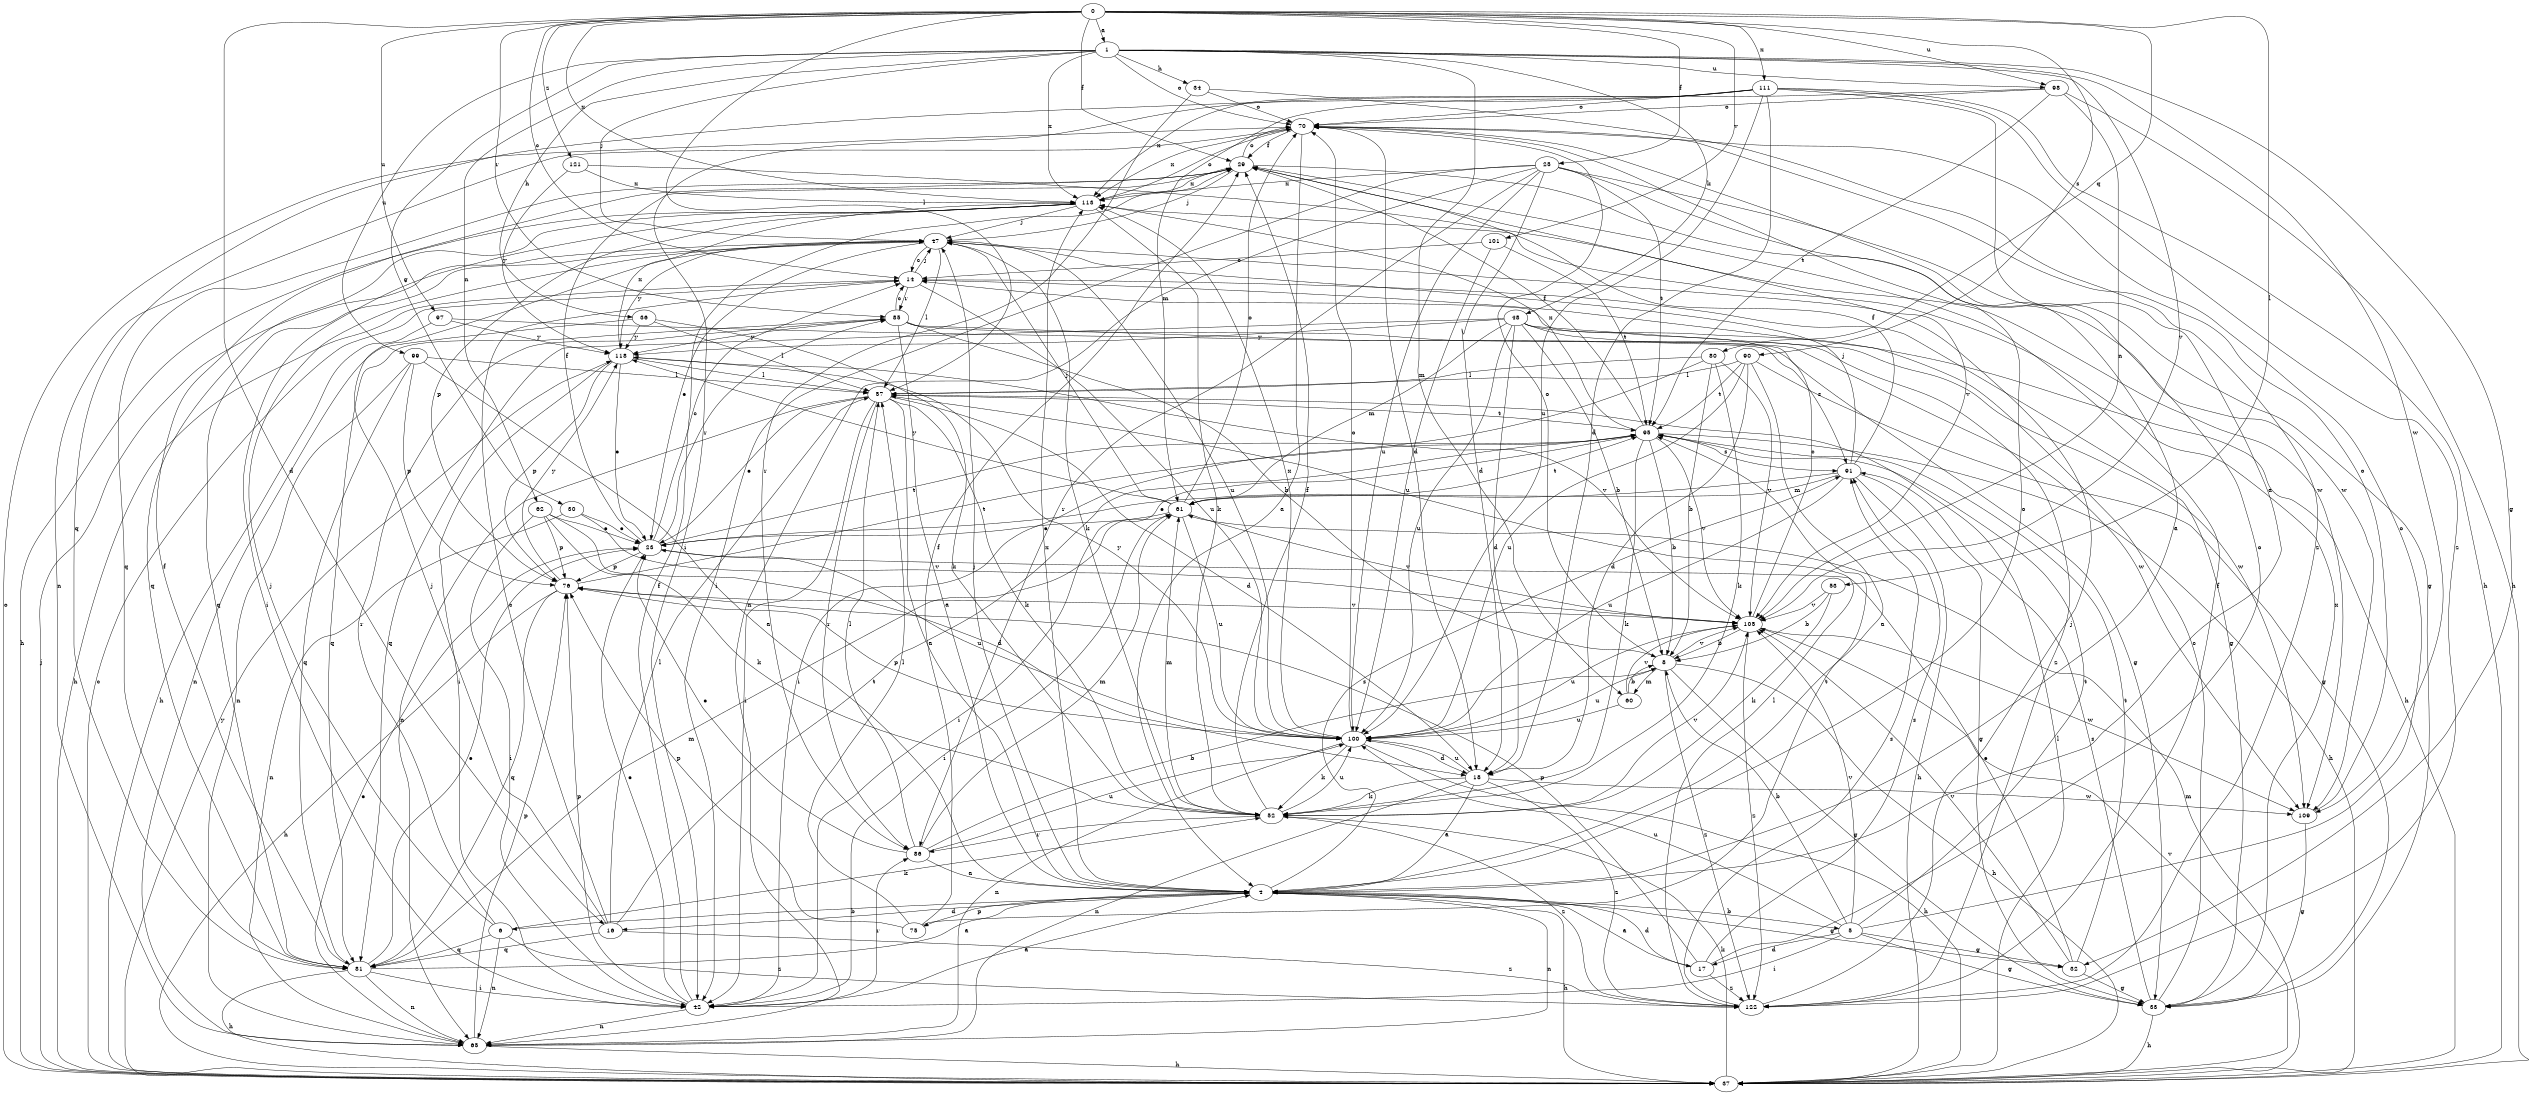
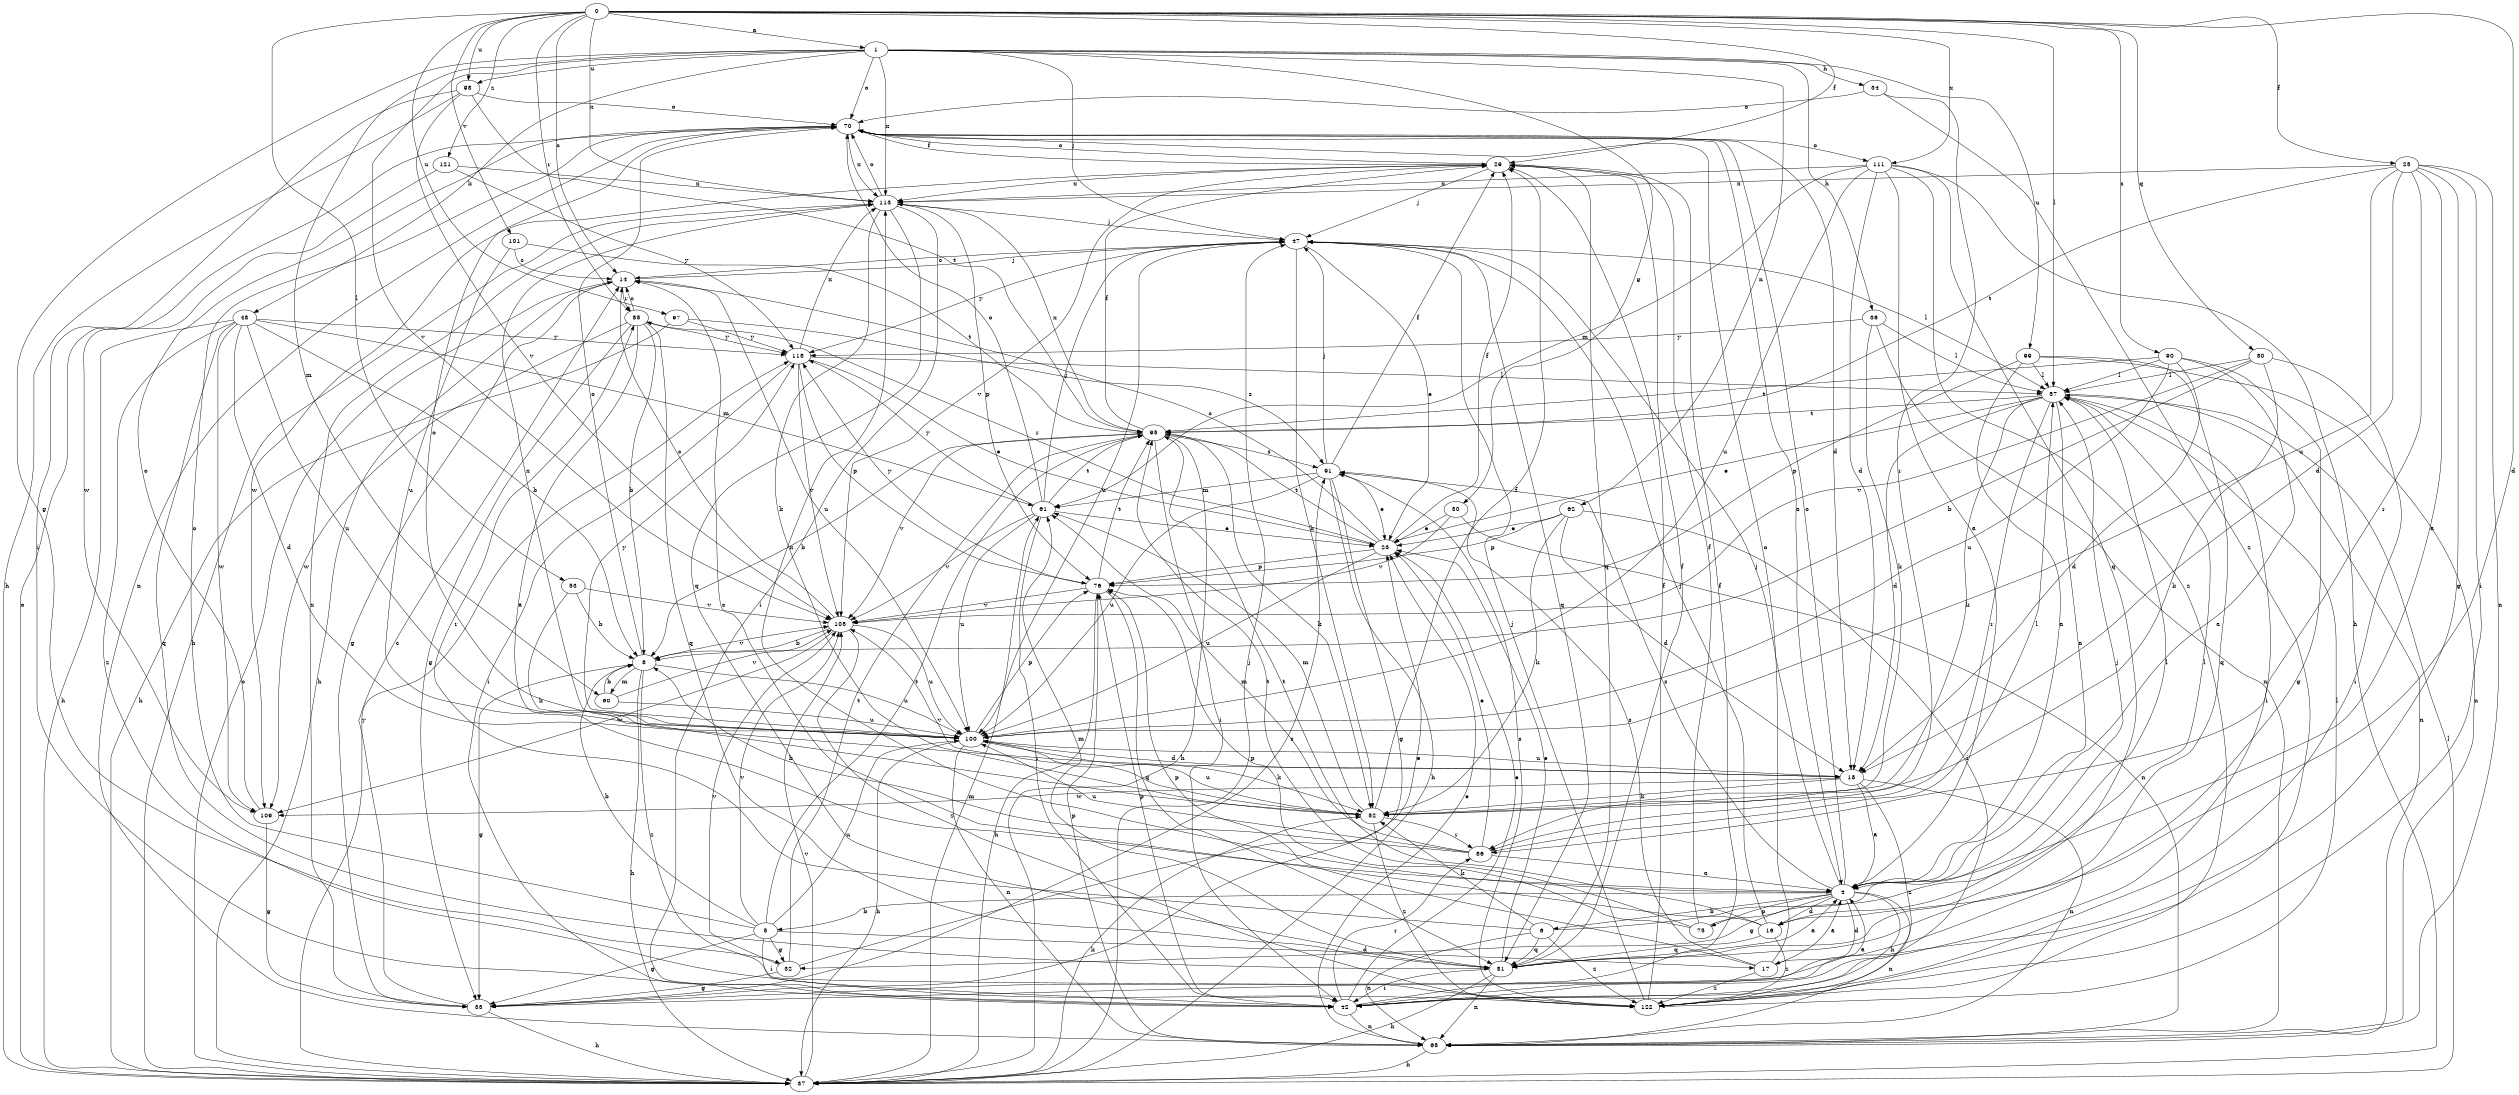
  strict digraph {
    0
    1
    14
    16
    25
    29
    53
    57
    80
    85
    90
    97
    98
    101
    111
    113
    121
    30
    32
    34
    36
    47
    48
    60
    62
    70
    99
    105
    109
    37
    33
    100
    95
    81
    122
    4
    65
    42
    18
    86
    8
    52
    23
    118
    91
    61
    76
    5
    6
    17
    75
    0 -> 1 [label=a]
    0 -> 14 [label=c]
    0 -> 16 [label=d]
    0 -> 25 [label=f]
    0 -> 29 [label=f]
    0 -> 53 [label=l]
    0 -> 57 [label=l]
    0 -> 80 [label=q]
    0 -> 85 [label=r]
    0 -> 90 [label=s]
    0 -> 97 [label=u]
    0 -> 98 [label=u]
    0 -> 101 [label=v]
    0 -> 111 [label=x]
    0 -> 113 [label=x]
    0 -> 121 [label=z]
    1 -> 98 [label=u]
    1 -> 113 [label=x]
    1 -> 30 [label=g]
    1 -> 32 [label=g]
    1 -> 34 [label=h]
    1 -> 36 [label=h]
    1 -> 47 [label=j]
    1 -> 48 [label=k]
    1 -> 60 [label=m]
    1 -> 62 [label=n]
    1 -> 70 [label=o]
    1 -> 99 [label=u]
    1 -> 105 [label=v]
-   1 -> 109 [label=w]
    14 -> 85 [label=r]
    14 -> 47 [label=j]
    14 -> 37 [label=h]
    14 -> 33 [label=g]
    14 -> 100 [label=u]
    16 -> 14 [label=c]
    16 -> 57 [label=l]
    16 -> 47 [label=j]
    16 -> 95 [label=t]
    16 -> 81 [label=q]
    16 -> 122 [label=z]
    25 -> 113 [label=x]
    25 -> 33 [label=g]
    25 -> 100 [label=u]
    25 -> 95 [label=t]
    25 -> 4 [label=a]
    25 -> 65 [label=n]
    25 -> 42 [label=i]
    25 -> 18 [label=d]
    25 -> 86 [label=r]
    29 -> 113 [label=x]
    29 -> 47 [label=j]
    29 -> 70 [label=o]
    29 -> 105 [label=v]
    29 -> 109 [label=w]
    29 -> 81 [label=q]
    53 -> 105 [label=v]
    53 -> 8 [label=b]
    53 -> 52 [label=k]
    57 -> 95 [label=t]
    57 -> 4 [label=a]
    57 -> 65 [label=n]
    57 -> 42 [label=i]
    57 -> 18 [label=d]
    57 -> 86 [label=r]
    57 -> 52 [label=k]
    57 -> 23 [label=e]
    80 -> 57 [label=l]
    80 -> 105 [label=v]
    80 -> 42 [label=i]
    80 -> 8 [label=b]
    80 -> 52 [label=k]
    85 -> 14 [label=c]
    85 -> 109 [label=w]
    85 -> 33 [label=g]
    85 -> 81 [label=q]
    85 -> 4 [label=a]
    85 -> 8 [label=b]
    85 -> 118 [label=y]
    90 -> 57 [label=l]
    90 -> 33 [label=g]
    90 -> 100 [label=u]
    90 -> 95 [label=t]
    90 -> 4 [label=a]
    90 -> 18 [label=d]
    97 -> 37 [label=h]
    97 -> 118 [label=y]
    97 -> 91 [label=s]
    98 -> 70 [label=o]
-   98 -> 105 [label=n]
+   98 -> 105 [label=v]
    98 -> 37 [label=h]
    98 -> 95 [label=t]
    98 -> 42 [label=i]
    101 -> 14 [label=c]
    101 -> 100 [label=u]
    101 -> 95 [label=t]
    111 -> 113 [label=x]
-   111 -> 70 [label=o]
+   70 -> 111 [label=o]
    111 -> 37 [label=h]
    111 -> 100 [label=u]
    111 -> 81 [label=q]
    111 -> 122 [label=z]
    111 -> 4 [label=a]
    111 -> 18 [label=d]
    111 -> 61 [label=m]
    113 -> 47 [label=j]
    113 -> 70 [label=o]
    113 -> 37 [label=h]
    113 -> 81 [label=q]
    113 -> 42 [label=i]
    113 -> 52 [label=k]
    113 -> 76 [label=p]
    121 -> 113 [label=x]
    121 -> 109 [label=w]
    121 -> 118 [label=y]
    30 -> 105 [label=v]
    30 -> 65 [label=n]
    30 -> 23 [label=e]
    32 -> 105 [label=v]
    32 -> 33 [label=g]
    32 -> 95 [label=t]
    32 -> 23 [label=e]
    34 -> 70 [label=o]
    34 -> 122 [label=z]
    34 -> 86 [label=r]
    36 -> 57 [label=l]
    36 -> 65 [label=n]
    36 -> 52 [label=k]
    36 -> 118 [label=y]
    47 -> 14 [label=c]
    47 -> 57 [label=l]
    47 -> 100 [label=u]
    47 -> 81 [label=q]
    47 -> 52 [label=k]
    47 -> 23 [label=e]
    47 -> 118 [label=y]
    48 -> 109 [label=w]
    48 -> 37 [label=h]
    48 -> 100 [label=u]
    48 -> 81 [label=q]
    48 -> 122 [label=z]
    48 -> 18 [label=d]
    48 -> 8 [label=b]
    48 -> 118 [label=y]
    48 -> 61 [label=m]
    60 -> 105 [label=v]
    60 -> 100 [label=u]
    60 -> 8 [label=b]
    62 -> 42 [label=i]
    62 -> 18 [label=d]
    62 -> 52 [label=k]
    62 -> 23 [label=e]
    62 -> 76 [label=p]
    70 -> 29 [label=f]
    70 -> 113 [label=x]
    70 -> 4 [label=a]
    70 -> 65 [label=n]
    70 -> 18 [label=d]
    99 -> 57 [label=l]
    99 -> 81 [label=q]
    99 -> 4 [label=a]
    99 -> 65 [label=n]
    99 -> 76 [label=p]
    105 -> 14 [label=c]
    105 -> 109 [label=w]
    105 -> 100 [label=u]
    105 -> 122 [label=z]
    105 -> 8 [label=b]
    109 -> 70 [label=o]
    109 -> 33 [label=g]
    37 -> 14 [label=c]
    37 -> 57 [label=l]
    37 -> 47 [label=j]
    37 -> 70 [label=o]
    37 -> 105 [label=v]
    37 -> 52 [label=k]
    37 -> 118 [label=y]
    37 -> 61 [label=m]
    33 -> 14 [label=c]
    33 -> 113 [label=x]
    33 -> 37 [label=h]
    33 -> 91 [label=s]
    100 -> 113 [label=x]
    100 -> 70 [label=o]
    100 -> 37 [label=h]
    100 -> 65 [label=n]
    100 -> 18 [label=d]
    100 -> 52 [label=k]
    100 -> 118 [label=y]
    100 -> 76 [label=p]
    95 -> 29 [label=f]
    95 -> 113 [label=x]
    95 -> 105 [label=v]
    95 -> 37 [label=h]
    95 -> 42 [label=i]
    95 -> 8 [label=b]
    95 -> 52 [label=k]
    95 -> 91 [label=s]
    81 -> 29 [label=f]
    81 -> 37 [label=h]
    81 -> 4 [label=a]
    81 -> 65 [label=n]
    81 -> 42 [label=i]
    81 -> 23 [label=e]
    81 -> 61 [label=m]
    122 -> 29 [label=f]
    122 -> 57 [label=l]
    122 -> 47 [label=j]
    122 -> 91 [label=s]
    4 -> 16 [label=d]
    4 -> 113 [label=x]
    4 -> 32 [label=g]
    4 -> 47 [label=j]
    4 -> 70 [label=o]
-   4 -> 37 [label=h]
+   4 -> 122 [label=h]
    4 -> 65 [label=n]
    4 -> 91 [label=s]
    4 -> 5 [label=b]
    4 -> 6 [label=b]
    4 -> 17 [label=d]
    4 -> 75 [label=p]
    65 -> 37 [label=h]
    65 -> 23 [label=e]
    65 -> 76 [label=p]
    42 -> 29 [label=f]
    42 -> 4 [label=a]
    42 -> 65 [label=n]
    42 -> 86 [label=r]
    42 -> 23 [label=e]
    42 -> 76 [label=p]
    18 -> 109 [label=w]
    18 -> 100 [label=u]
    18 -> 122 [label=z]
    18 -> 4 [label=a]
    18 -> 65 [label=n]
    18 -> 52 [label=k]
    86 -> 57 [label=l]
    86 -> 100 [label=u]
    86 -> 4 [label=a]
    86 -> 8 [label=b]
    86 -> 23 [label=e]
    86 -> 61 [label=m]
    8 -> 60 [label=m]
    8 -> 70 [label=o]
    8 -> 105 [label=v]
    8 -> 37 [label=h]
    8 -> 33 [label=g]
    8 -> 100 [label=u]
    8 -> 122 [label=z]
    52 -> 29 [label=f]
    52 -> 105 [label=v]
    52 -> 100 [label=u]
    52 -> 122 [label=z]
    52 -> 86 [label=r]
    52 -> 61 [label=m]
    23 -> 14 [label=c]
    23 -> 29 [label=f]
    23 -> 85 [label=r]
    23 -> 100 [label=u]
    23 -> 95 [label=t]
    23 -> 76 [label=p]
    118 -> 57 [label=l]
    118 -> 113 [label=x]
    118 -> 105 [label=v]
    118 -> 42 [label=i]
    118 -> 23 [label=e]
    118 -> 76 [label=p]
    91 -> 29 [label=f]
    91 -> 47 [label=j]
    91 -> 37 [label=h]
    91 -> 33 [label=g]
    91 -> 100 [label=u]
    91 -> 23 [label=e]
    91 -> 61 [label=m]
    61 -> 47 [label=j]
    61 -> 70 [label=o]
    61 -> 105 [label=v]
    61 -> 100 [label=u]
    61 -> 95 [label=t]
    61 -> 42 [label=i]
    61 -> 23 [label=e]
    61 -> 118 [label=y]
    76 -> 105 [label=v]
    76 -> 37 [label=h]
    76 -> 95 [label=t]
    76 -> 81 [label=q]
    76 -> 118 [label=y]
    5 -> 32 [label=g]
    5 -> 70 [label=o]
    5 -> 105 [label=v]
    5 -> 33 [label=g]
    5 -> 100 [label=u]
    5 -> 95 [label=t]
    5 -> 42 [label=i]
    5 -> 8 [label=b]
    5 -> 17 [label=d]
    6 -> 85 [label=r]
-   6 -> 47 [label=j]
+   6 -> 57 [label=j]
    6 -> 81 [label=q]
    6 -> 122 [label=z]
    6 -> 65 [label=n]
    6 -> 52 [label=k]
    17 -> 70 [label=o]
    17 -> 122 [label=z]
    17 -> 4 [label=a]
    17 -> 91 [label=s]
    17 -> 76 [label=p]
    75 -> 29 [label=f]
    75 -> 57 [label=l]
    75 -> 95 [label=t]
    75 -> 76 [label=p]
  }
